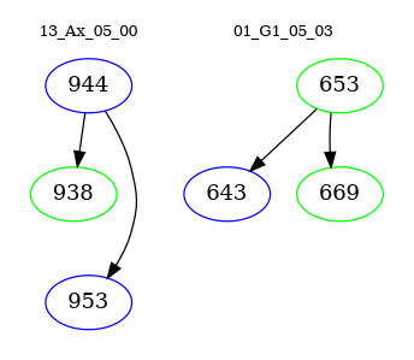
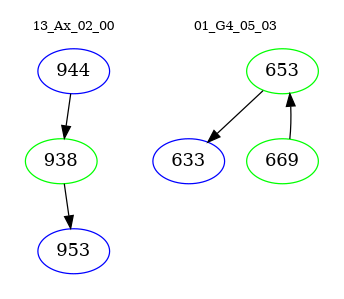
  digraph {
    node [color=blue]
    edge [color=black]
    n1 [label=944]
    n2 [color=green label=938]
    n3 [label=953]
    n4 [color=green label=653]
-   n5 [label=643]
+   n5 [label=633]
    n6 [color=green label=669]
    subgraph cluster_1 {
      color=white
      fontsize=10
-     label="13_Ax_05_00"
+     label="13_Ax_02_00"
      n1
      n2
      n3
    }
    subgraph cluster_2 {
      color=white
      fontsize=10
-     label="01_G1_05_03"
+     label="01_G4_05_03"
      n4
      n5
      n6
    }
    n1 -> n2
-   n1 -> n3
+   n2 -> n3
    n4 -> n5
-   n4 -> n6
+   n6 -> n4
  }
